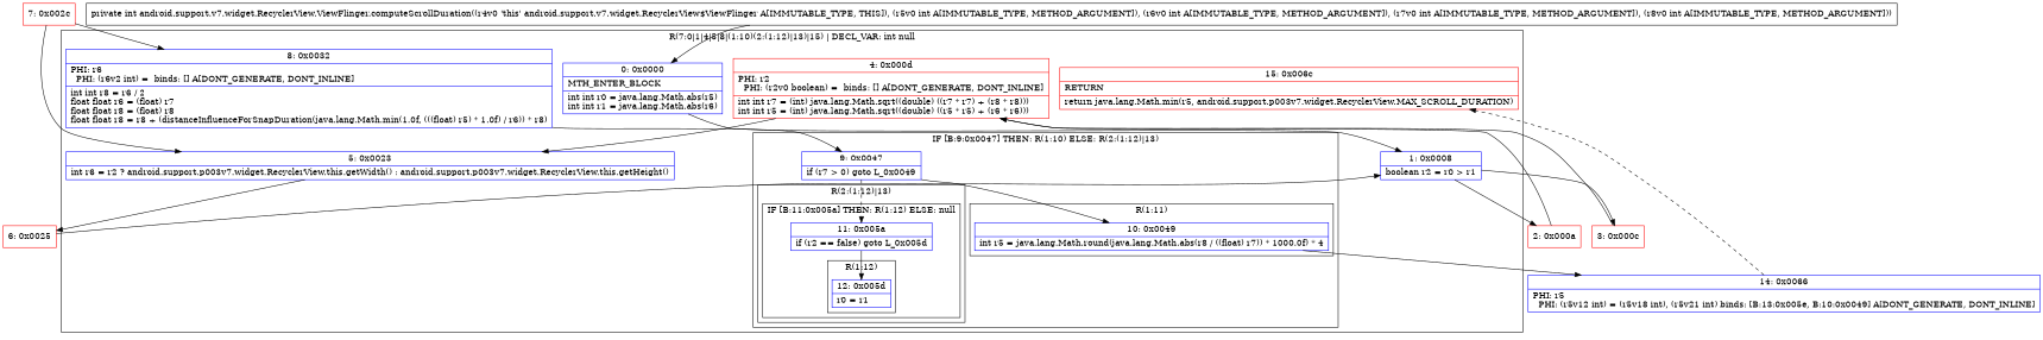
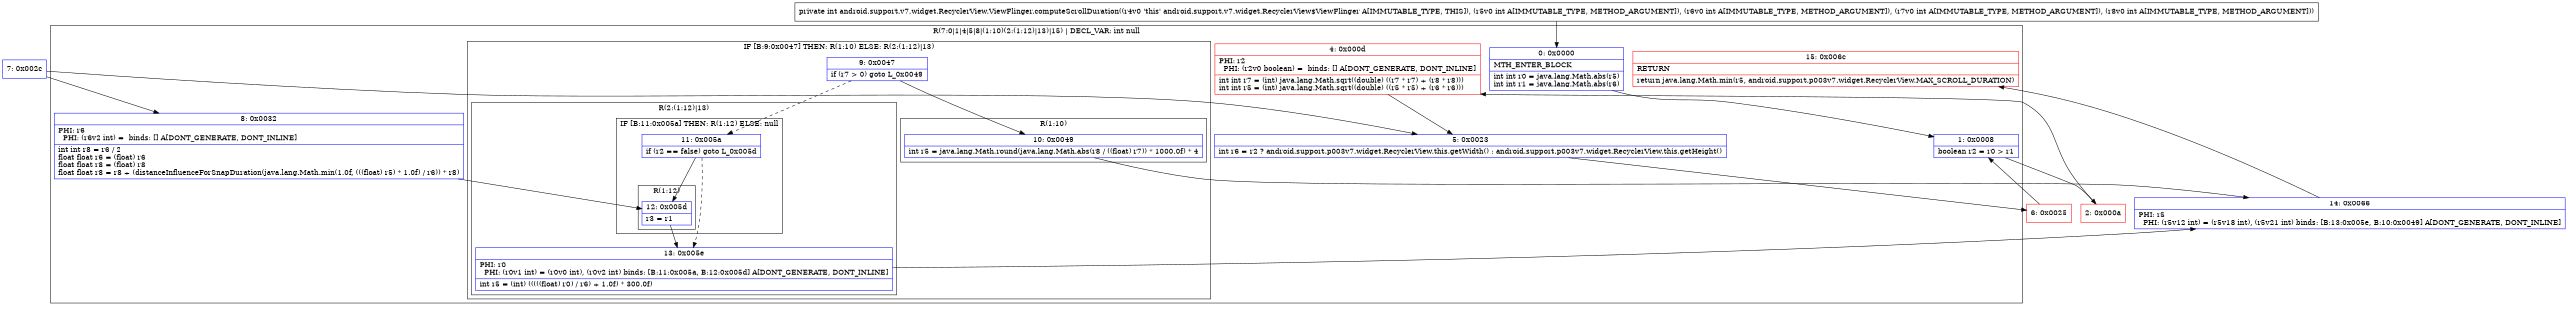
  digraph {
    node [color=blue shape=record]
    n1 [label="{10\:\ 0x0049|int r5 = java.lang.Math.round(java.lang.Math.abs(r8 \/ ((float) r7)) * 1000.0f) * 4\l}"]
-   n2 [label="{12\:\ 0x005d|r0 = r1\l}"]
+   n2 [label="{12\:\ 0x005d|r3 = r1\l}"]
    n3 [label="{11\:\ 0x005a|if (r2 == false) goto L_0x005d\l}"]
+   n4 [label="{13\:\ 0x005e|PHI: r0 \l  PHI: (r0v1 int) = (r0v0 int), (r0v2 int) binds: [B:11:0x005a, B:12:0x005d] A[DONT_GENERATE, DONT_INLINE]\l|int r5 = (int) (((((float) r0) \/ r6) + 1.0f) * 300.0f)\l}"]
    n5 [label="{9\:\ 0x0047|if (r7 \> 0) goto L_0x0049\l}"]
    n6 [label="{0\:\ 0x0000|MTH_ENTER_BLOCK\l|int int r0 = java.lang.Math.abs(r5)\lint int r1 = java.lang.Math.abs(r6)\l}"]
    n7 [label="{1\:\ 0x0008|boolean r2 = r0 \> r1\l}"]
    n8 [color=red label="{4\:\ 0x000d|PHI: r2 \l  PHI: (r2v0 boolean) =  binds: [] A[DONT_GENERATE, DONT_INLINE]\l|int int r7 = (int) java.lang.Math.sqrt((double) ((r7 * r7) + (r8 * r8)))\lint int r5 = (int) java.lang.Math.sqrt((double) ((r5 * r5) + (r6 * r6)))\l}"]
    n9 [label="{5\:\ 0x0023|int r6 = r2 ? android.support.p003v7.widget.RecyclerView.this.getWidth() : android.support.p003v7.widget.RecyclerView.this.getHeight()\l}"]
-   n10 [label="{8\:\ 0x0032|PHI: r6 \l  PHI: (r6v2 int) =  binds: [] A[DONT_GENERATE, DONT_INLINE]\l|int int r8 = r6 \/ 2\lfloat float r6 = (float) r7\lfloat float r8 = (float) r8\lfloat float r8 = r8 + (distanceInfluenceForSnapDuration(java.lang.Math.min(1.0f, (((float) r5) * 1.0f) \/ r6)) * r8)\l}"]
+   n10 [label="{8\:\ 0x0032|PHI: r6 \l  PHI: (r6v2 int) =  binds: [] A[DONT_GENERATE, DONT_INLINE]\l|int int r8 = r6 \/ 2\lfloat float r6 = (float) r6\lfloat float r8 = (float) r8\lfloat float r8 = r8 + (distanceInfluenceForSnapDuration(java.lang.Math.min(1.0f, (((float) r5) * 1.0f) \/ r6)) * r8)\l}"]
    n11 [color=red label="{15\:\ 0x006c|RETURN\l|return java.lang.Math.min(r5, android.support.p003v7.widget.RecyclerView.MAX_SCROLL_DURATION)\l}"]
    n12 [label="{14\:\ 0x0066|PHI: r5 \l  PHI: (r5v12 int) = (r5v18 int), (r5v21 int) binds: [B:13:0x005e, B:10:0x0049] A[DONT_GENERATE, DONT_INLINE]\l}"]
    n13 [color=red label="{2\:\ 0x000a}"]
-   n14 [color=red label="{3\:\ 0x000c}"]
    n15 [color=red label="{6\:\ 0x0025}"]
-   n16 [color=red label="{7\:\ 0x002c}"]
+   n16 [label="{7\:\ 0x002c}"]
    n17 [label="{private int android.support.v7.widget.RecyclerView.ViewFlinger.computeScrollDuration((r4v0 'this' android.support.v7.widget.RecyclerView$ViewFlinger A[IMMUTABLE_TYPE, THIS]), (r5v0 int A[IMMUTABLE_TYPE, METHOD_ARGUMENT]), (r6v0 int A[IMMUTABLE_TYPE, METHOD_ARGUMENT]), (r7v0 int A[IMMUTABLE_TYPE, METHOD_ARGUMENT]), (r8v0 int A[IMMUTABLE_TYPE, METHOD_ARGUMENT])) }" color=""]
    subgraph cluster_1 {
      label="R(7:0|1|4|5|8|(1:10)(2:(1:12)|13)|15) | DECL_VAR: int null\l"
      n6
      n7
      n8
      n9
      n10
      n11
      subgraph cluster_2 {
        label="IF [B:9:0x0047] THEN: R(1:10) ELSE: R(2:(1:12)|13)"
        n5
        subgraph cluster_3 {
-         label="R(1:11)"
+         label="R(1:10)"
          n1
        }
        subgraph cluster_4 {
          label="R(2:(1:12)|13)"
+         n4
          subgraph cluster_5 {
            label="IF [B:11:0x005a] THEN: R(1:12) ELSE: null"
            n3
            subgraph cluster_6 {
              label="R(1:12)"
              n2
            }
          }
        }
      }
    }
    n1 -> n12
+   n2 -> n4
    n3 -> n2
+   n3 -> n4 [style=dashed]
+   n4 -> n12
    n5 -> n1
    n5 -> n3 [style=dashed]
    n6 -> n7
    n7 -> n13
-   n7 -> n14
    n8 -> n9
    n9 -> n15
-   n10 -> n5
-   n12 -> n11 [style=dashed]
+   n10 -> n2
+   n12 -> n11
    n13 -> n8
-   n14 -> n8
    n15 -> n7
    n16 -> n9
    n16 -> n10
    n17 -> n6
  }
